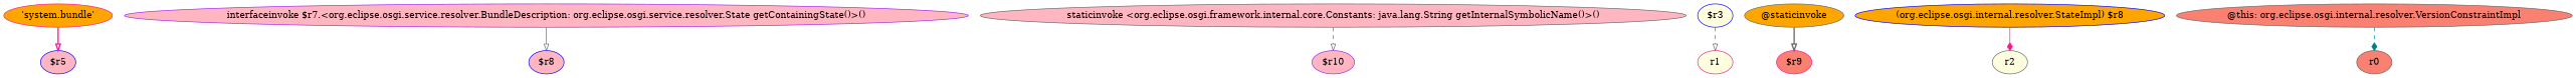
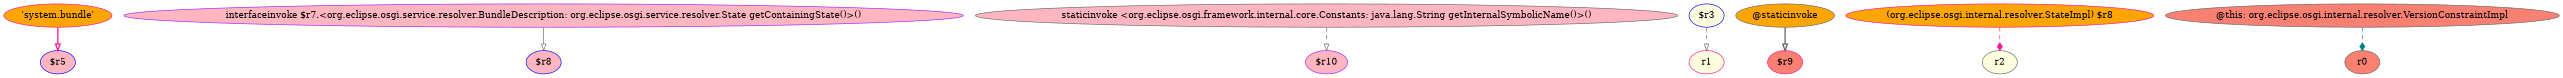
  digraph {
    node [color=gray40 fillcolor=lightpink style=filled]
    edge [arrowhead=onormal color=gray40 style=dashed]
    n1 [color=deeppink fillcolor=orange label="'system.bundle'"]
    n2 [color=blue label="$r5"]
    n3 [color=purple label="interfaceinvoke $r7.<org.eclipse.osgi.service.resolver.BundleDescription: org.eclipse.osgi.service.resolver.State getContainingState()>()"]
    n4 [color=blue label="$r8"]
    n5 [label="staticinvoke <org.eclipse.osgi.framework.internal.core.Constants: java.lang.String getInternalSymbolicName()>()"]
    n6 [color=purple label="$r10"]
    n7 [color=blue fillcolor=lightyellow label="$r3"]
    n8 [color=deeppink fillcolor=lightyellow label=r1]
    n9 [fillcolor=orange label="@staticinvoke"]
    n10 [color=deeppink fillcolor=salmon label="$r9"]
-   n11 [color=blue fillcolor=orange label="(org.eclipse.osgi.internal.resolver.StateImpl) $r8"]
+   n11 [color=deeppink fillcolor=orange label="(org.eclipse.osgi.internal.resolver.StateImpl) $r8"]
    n12 [fillcolor=lightyellow label=r2]
    n13 [fillcolor=salmon label="@this: org.eclipse.osgi.internal.resolver.VersionConstraintImpl"]
    n14 [fillcolor=salmon label=r0]
    n1 -> n2 [color=deeppink style=bold]
    n3 -> n4 [style=solid]
    n5 -> n6
    n7 -> n8
    n9 -> n10 [style=bold]
-   n11 -> n12 [arrowhead=diamond color=deeppink style=solid]
+   n11 -> n12 [arrowhead=diamond color=deeppink]
    n13 -> n14 [arrowhead=diamond color=teal]
  }
